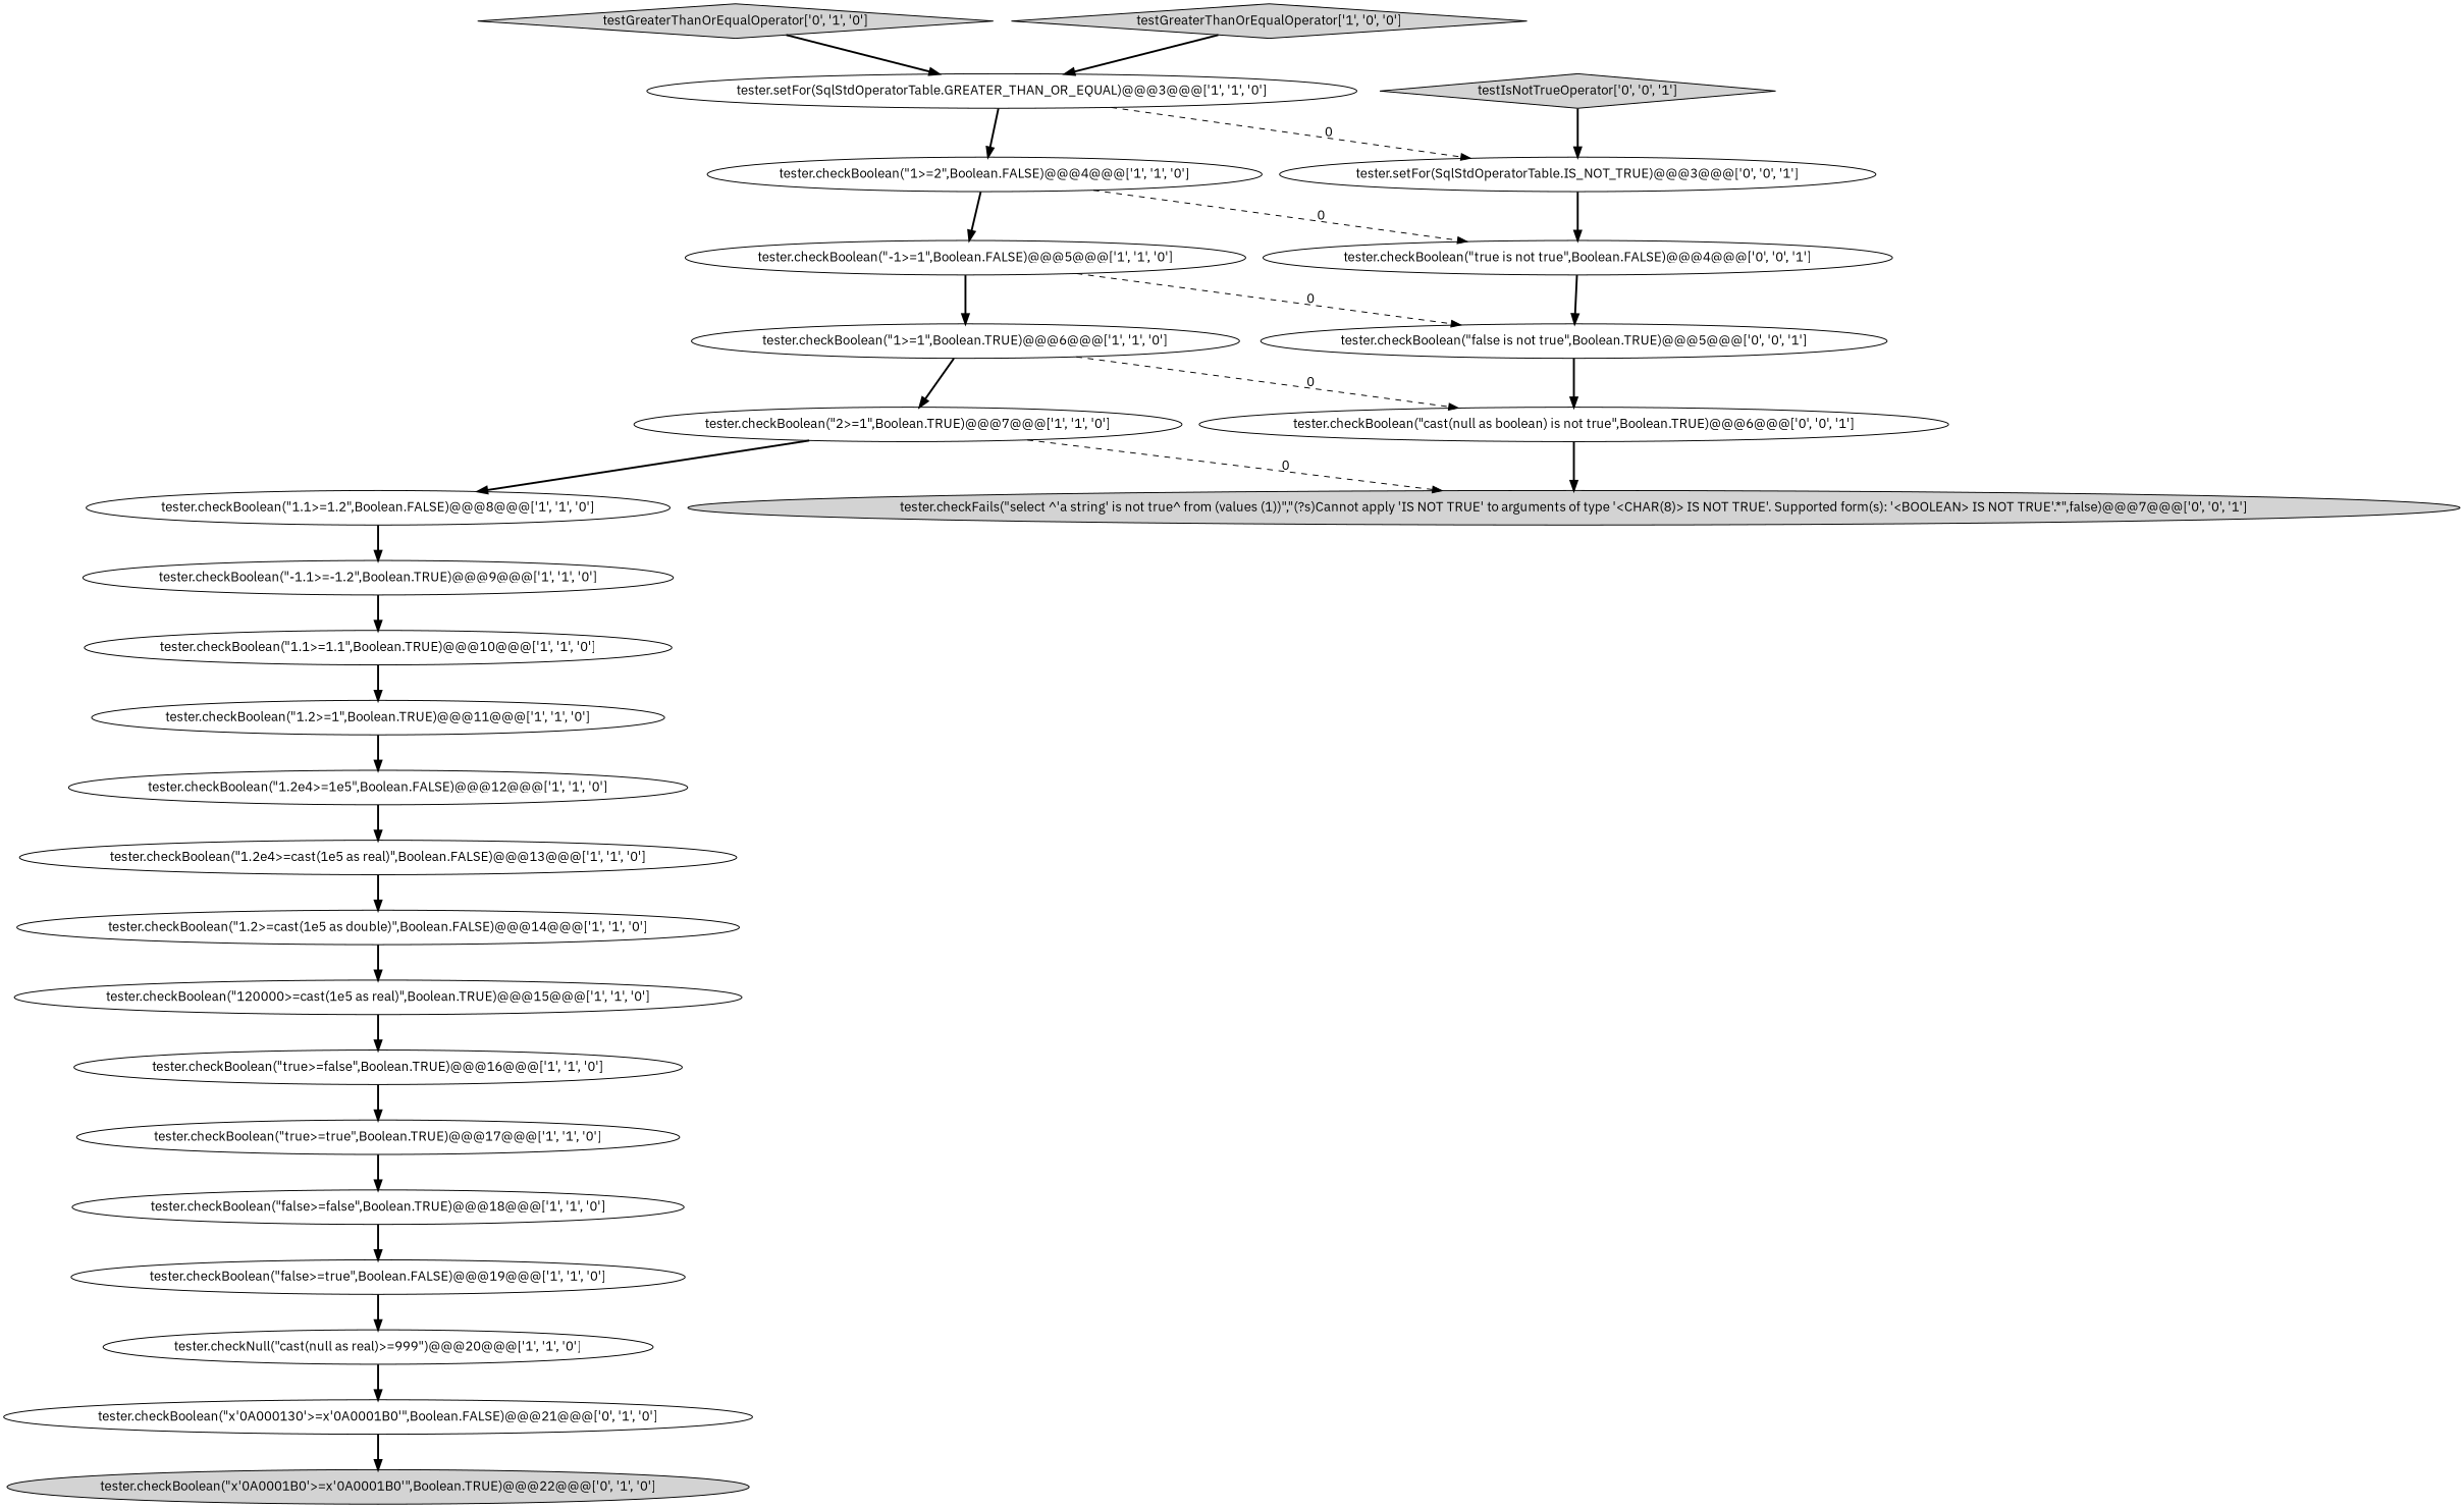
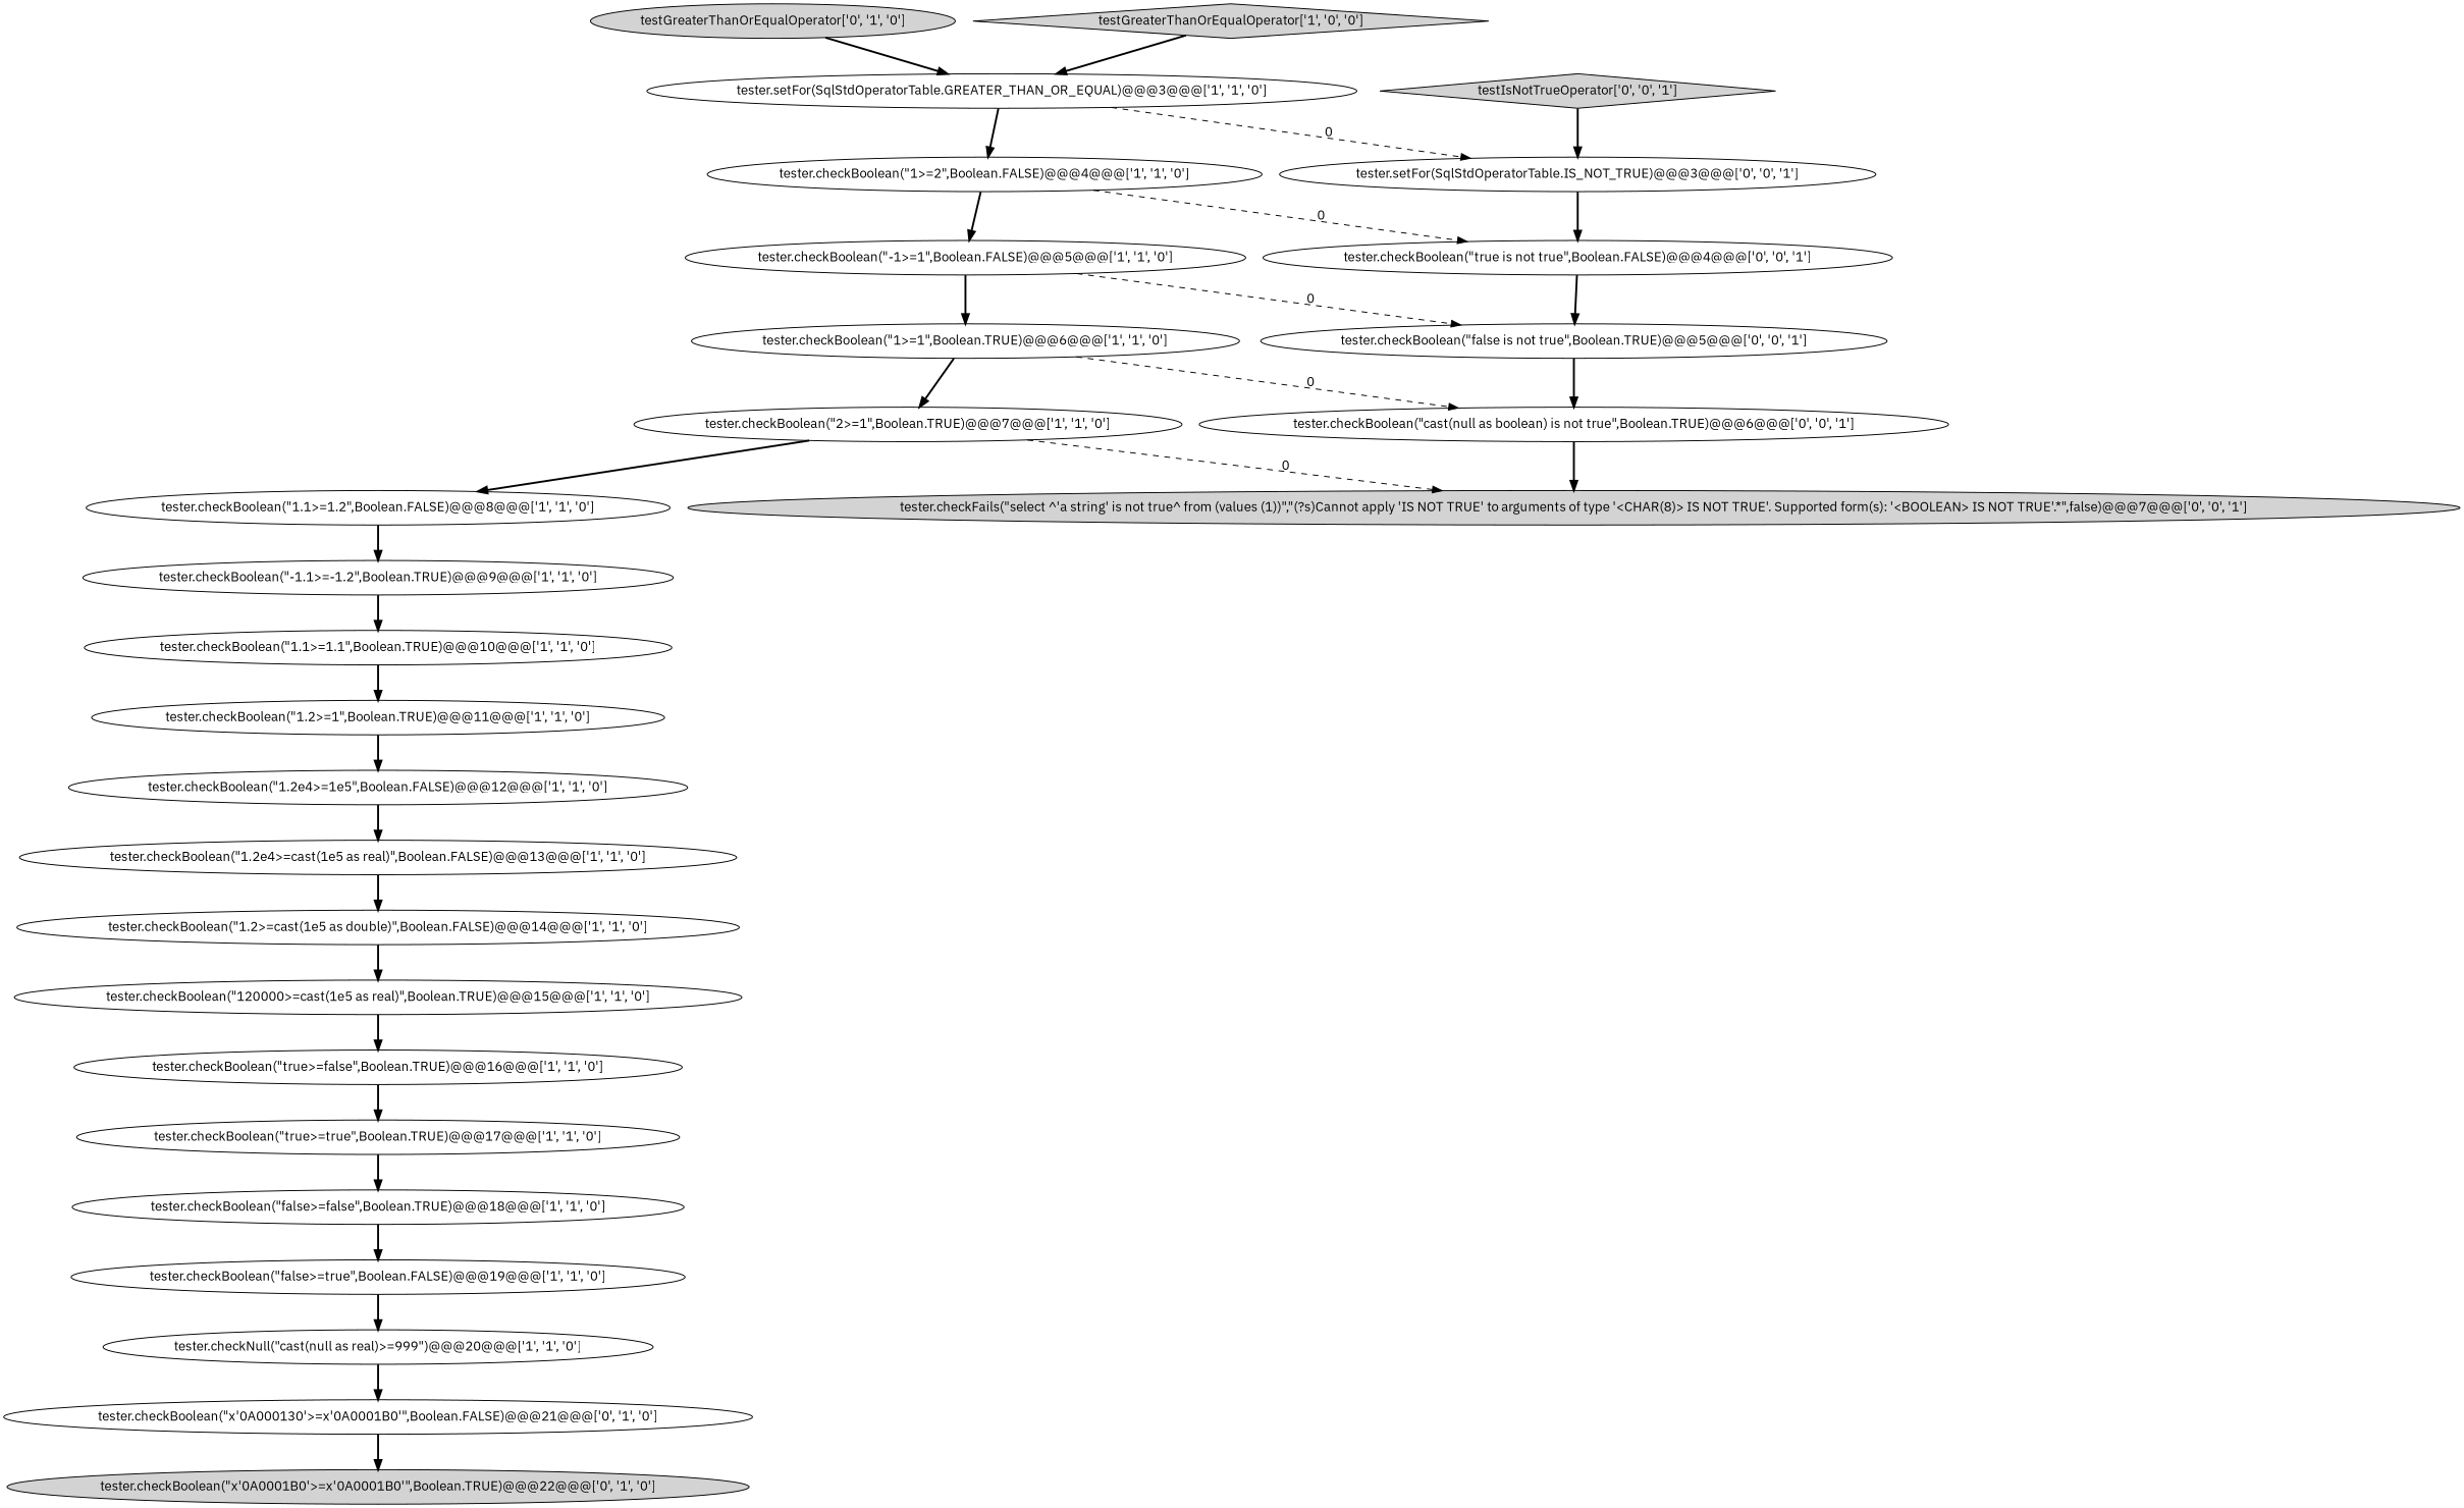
  digraph {
    fontname="IBM Plex Sans"
    node [fillcolor=white shape=ellipse style=filled fontname="IBM Plex Sans"]
    edge [style=bold fontname="IBM Plex Sans"]
    n1 [label="tester.checkBoolean(\"1.1>=1.1\",Boolean.TRUE)@@@10@@@['1', '1', '0']"]
    n2 [label="tester.checkBoolean(\"1.2>=1\",Boolean.TRUE)@@@11@@@['1', '1', '0']"]
    n3 [label="tester.checkBoolean(\"2>=1\",Boolean.TRUE)@@@7@@@['1', '1', '0']"]
    n4 [fillcolor=lightgray label="tester.checkFails(\"select ^'a string' is not true^ from (values (1))\",\"(?s)Cannot apply 'IS NOT TRUE' to arguments of type '<CHAR\(8\)> IS NOT TRUE'. Supported form\(s\): '<BOOLEAN> IS NOT TRUE'.*\",false)@@@7@@@['0', '0', '1']"]
    n5 [label="tester.checkBoolean(\"1.1>=1.2\",Boolean.FALSE)@@@8@@@['1', '1', '0']"]
    n6 [label="tester.checkBoolean(\"x'0A000130'>=x'0A0001B0'\",Boolean.FALSE)@@@21@@@['0', '1', '0']"]
    n7 [fillcolor=lightgray label="tester.checkBoolean(\"x'0A0001B0'>=x'0A0001B0'\",Boolean.TRUE)@@@22@@@['0', '1', '0']"]
    n8 [label="tester.setFor(SqlStdOperatorTable.GREATER_THAN_OR_EQUAL)@@@3@@@['1', '1', '0']"]
    n9 [label="tester.setFor(SqlStdOperatorTable.IS_NOT_TRUE)@@@3@@@['0', '0', '1']"]
    n10 [label="tester.checkBoolean(\"1>=2\",Boolean.FALSE)@@@4@@@['1', '1', '0']"]
    n11 [label="tester.checkBoolean(\"true is not true\",Boolean.FALSE)@@@4@@@['0', '0', '1']"]
    n12 [label="tester.checkBoolean(\"false is not true\",Boolean.TRUE)@@@5@@@['0', '0', '1']"]
-   n13 [fillcolor=lightgray label="testGreaterThanOrEqualOperator['0', '1', '0']" shape=diamond]
+   n13 [fillcolor=lightgray label="testGreaterThanOrEqualOperator['0', '1', '0']"]
    n14 [label="tester.checkBoolean(\"1.2>=cast(1e5 as double)\",Boolean.FALSE)@@@14@@@['1', '1', '0']"]
    n15 [label="tester.checkBoolean(\"120000>=cast(1e5 as real)\",Boolean.TRUE)@@@15@@@['1', '1', '0']"]
    n16 [label="tester.checkBoolean(\"cast(null as boolean) is not true\",Boolean.TRUE)@@@6@@@['0', '0', '1']"]
    n17 [label="tester.checkBoolean(\"true>=true\",Boolean.TRUE)@@@17@@@['1', '1', '0']"]
    n18 [label="tester.checkBoolean(\"false>=false\",Boolean.TRUE)@@@18@@@['1', '1', '0']"]
    n19 [fillcolor=lightgray label="testGreaterThanOrEqualOperator['1', '0', '0']" shape=diamond]
    n20 [label="tester.checkBoolean(\"-1.1>=-1.2\",Boolean.TRUE)@@@9@@@['1', '1', '0']"]
    n21 [label="tester.checkBoolean(\"1.2e4>=1e5\",Boolean.FALSE)@@@12@@@['1', '1', '0']"]
    n22 [label="tester.checkBoolean(\"1.2e4>=cast(1e5 as real)\",Boolean.FALSE)@@@13@@@['1', '1', '0']"]
    n23 [fillcolor=lightgray label="testIsNotTrueOperator['0', '0', '1']" shape=diamond]
    n24 [label="tester.checkBoolean(\"1>=1\",Boolean.TRUE)@@@6@@@['1', '1', '0']"]
    n25 [label="tester.checkBoolean(\"true>=false\",Boolean.TRUE)@@@16@@@['1', '1', '0']"]
    n26 [label="tester.checkBoolean(\"false>=true\",Boolean.FALSE)@@@19@@@['1', '1', '0']"]
    n27 [label="tester.checkNull(\"cast(null as real)>=999\")@@@20@@@['1', '1', '0']"]
    n28 [label="tester.checkBoolean(\"-1>=1\",Boolean.FALSE)@@@5@@@['1', '1', '0']"]
    n1 -> n2
    n2 -> n21
    n3 -> n4 [label=0 style=dashed]
    n3 -> n5
    n5 -> n20
    n6 -> n7
    n8 -> n9 [label=0 style=dashed]
    n8 -> n10
    n9 -> n11
    n10 -> n11 [label=0 style=dashed]
    n10 -> n28
    n11 -> n12
    n12 -> n16
    n13 -> n8
    n14 -> n15
    n15 -> n25
    n16 -> n4
    n17 -> n18
    n18 -> n26
    n19 -> n8
    n20 -> n1
    n21 -> n22
    n22 -> n14
    n23 -> n9
    n24 -> n3
    n24 -> n16 [label=0 style=dashed]
    n25 -> n17
    n26 -> n27
    n27 -> n6
    n28 -> n12 [label=0 style=dashed]
    n28 -> n24
  }
